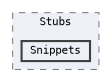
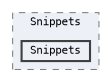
  digraph {
    compound=true
    fontname="DejaVu Sans Mono"
    n1 [color=grey25 fillcolor="#edf0f7" fontname="DejaVu Sans Mono" fontsize=10 height=0.2 label=Snippets shape=box style="filled,bold" width=0.4]
    subgraph cluster_1 {
      bgcolor="#edf0f7"
      fontsize=10
-     label=Stubs
+     label=Snippets
      pencolor=grey50
      style="filled,dashed"
      n1
    }
  }
